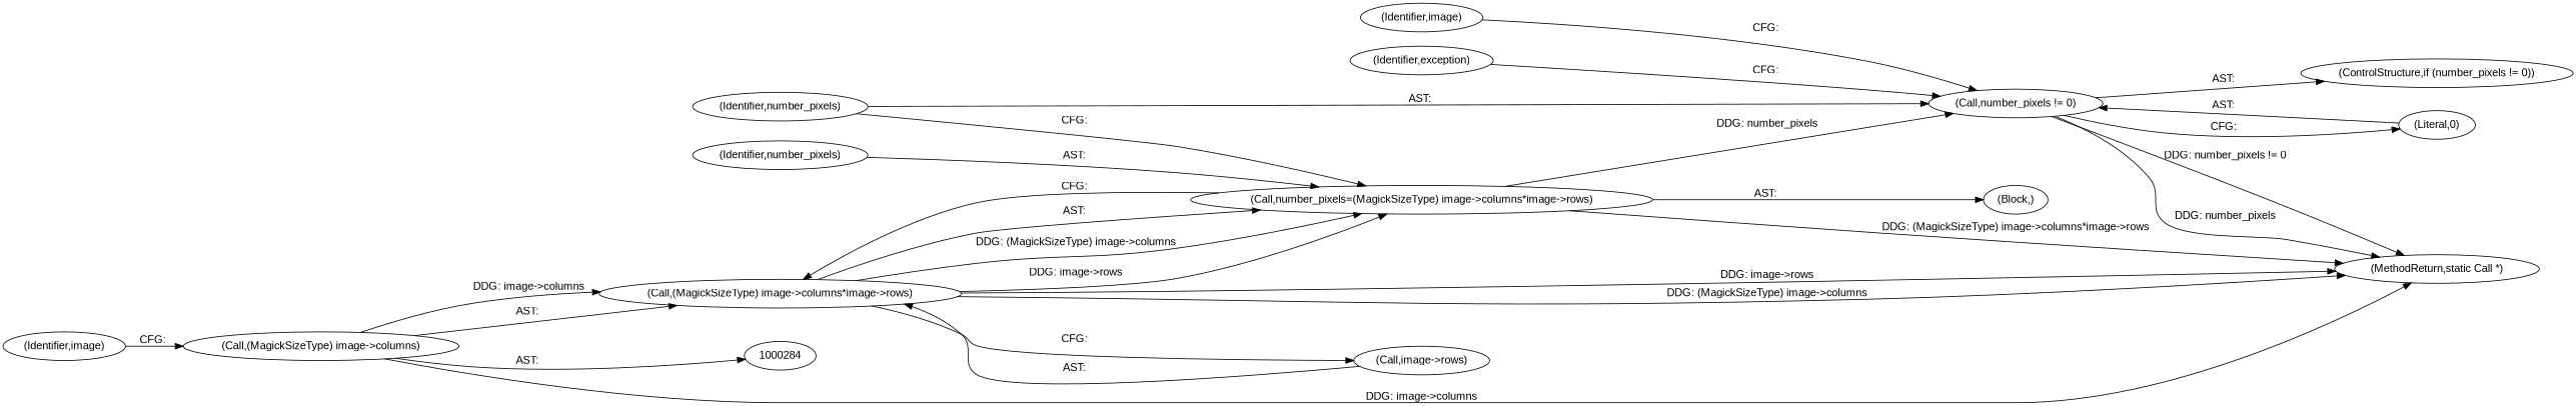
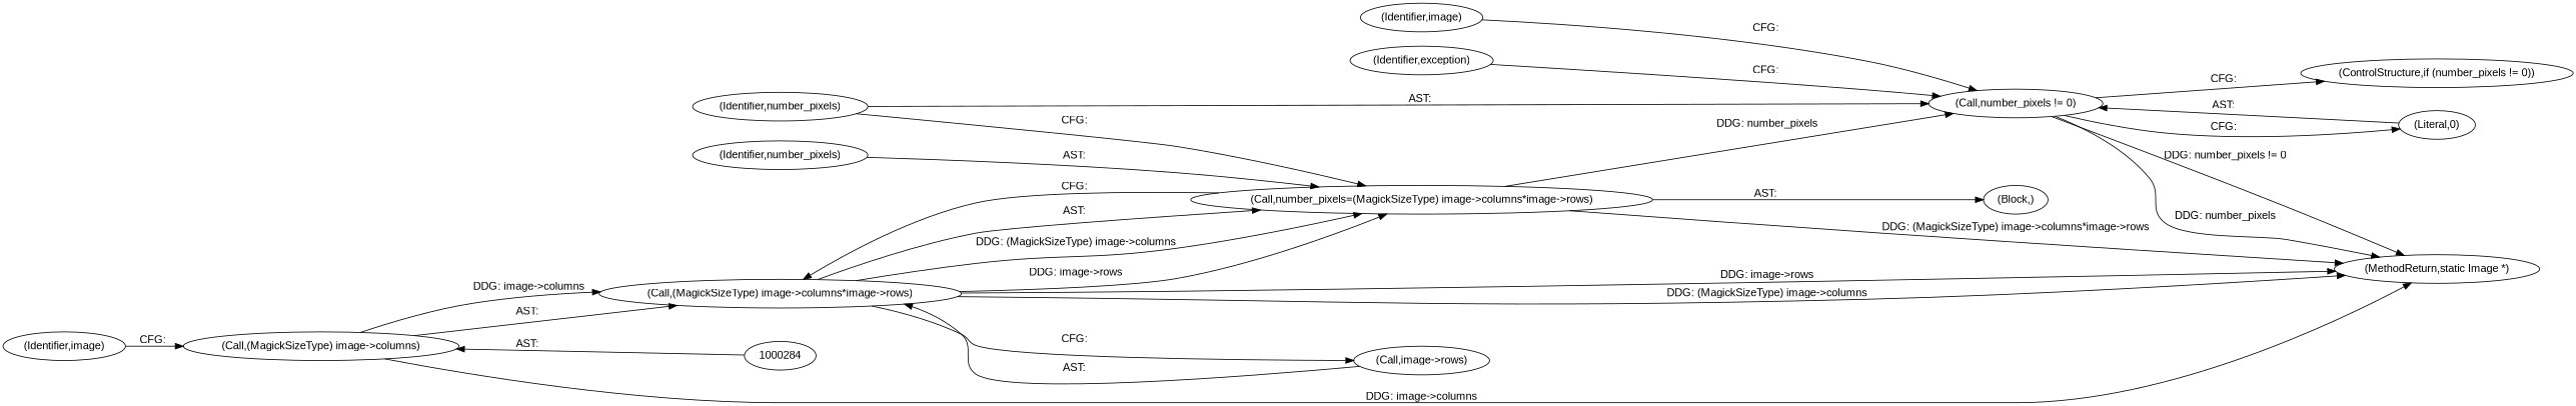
  digraph {
    fontname="Liberation Sans"
    rankdir=LR
    node [fontname="Liberation Sans"]
    edge [fontname="Liberation Sans"]
    n1 [label="(Call,(MagickSizeType) image->columns*image->rows)"]
    n2 [label="(Call,number_pixels=(MagickSizeType) image->columns*image->rows)"]
    n3 [label="(Call,image->rows)"]
-   n4 [label="(MethodReturn,static Call *)"]
+   n4 [label="(MethodReturn,static Image *)"]
    n5 [label="(Call,number_pixels != 0)"]
    n6 [label="(Block,)"]
    n7 [label="(Call,(MagickSizeType) image->columns)"]
    n8 [label="(Literal,0)"]
    n9 [label="(ControlStructure,if (number_pixels != 0))"]
    n10 [label="(Identifier,exception)"]
    n11 [label="(Identifier,number_pixels)"]
    n12 [label="(Identifier,number_pixels)"]
    n13 [label="(Identifier,image)"]
    n14 [label="(Identifier,image)"]
    1000284
    n1 -> n2 [label="AST: "]
    n1 -> n2 [label="DDG: (MagickSizeType) image->columns"]
    n1 -> n2 [label="DDG: image->rows"]
    n1 -> n3 [label="CFG: "]
    n1 -> n4 [label="DDG: image->rows"]
    n1 -> n4 [label="DDG: (MagickSizeType) image->columns"]
    n2 -> n1 [label="CFG: "]
    n2 -> n4 [label="DDG: (MagickSizeType) image->columns*image->rows"]
    n2 -> n5 [label="DDG: number_pixels"]
    n2 -> n6 [label="AST: "]
    n3 -> n1 [label="AST: "]
    n5 -> n4 [label="DDG: number_pixels != 0"]
    n5 -> n4 [label="DDG: number_pixels"]
    n5 -> n8 [label="CFG: "]
-   n5 -> n9 [label="AST: "]
+   n5 -> n9 [label="CFG: "]
    n7 -> n1 [label="AST: "]
    n7 -> n1 [label="DDG: image->columns"]
    n7 -> n4 [label="DDG: image->columns"]
    n8 -> n5 [label="AST: "]
    n10 -> n5 [label="CFG: "]
    n11 -> n2 [label="CFG: "]
    n11 -> n5 [label="AST: "]
    n12 -> n2 [label="AST: "]
    n13 -> n7 [label="CFG: "]
    n14 -> n5 [label="CFG: "]
-   n7 -> 1000284 [label="AST: "]
+   1000284 -> n7 [label="AST: "]
  }
